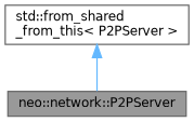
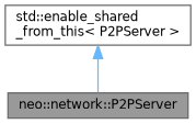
  digraph {
    node [color=gray40 fontname=Helvetica fontsize=10 shape=box style=filled]
    n1 [fillcolor=grey60 fontcolor=black height=0.2 label="neo::network::P2PServer" width=0.4]
-   n2 [fillcolor=white height=0.2 label="std::from_shared\l_from_this\< P2PServer \>" width=0.4]
+   n2 [fillcolor=white height=0.2 label="std::enable_shared\l_from_this\< P2PServer \>" width=0.4]
    n2 -> n1 [color=steelblue1 dir=back fontname=Helvetica fontsize=10 labelfontname=Helvetica labelfontsize=10 style=solid]
  }
